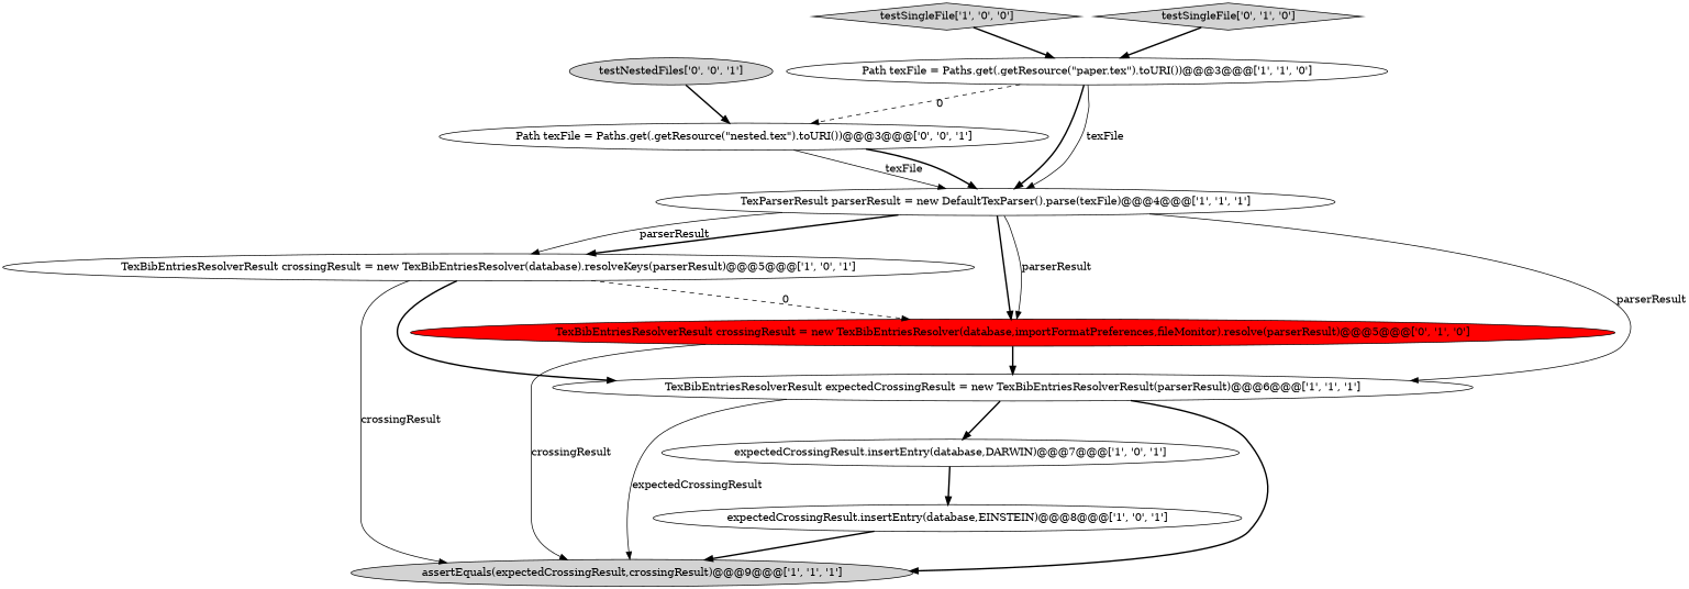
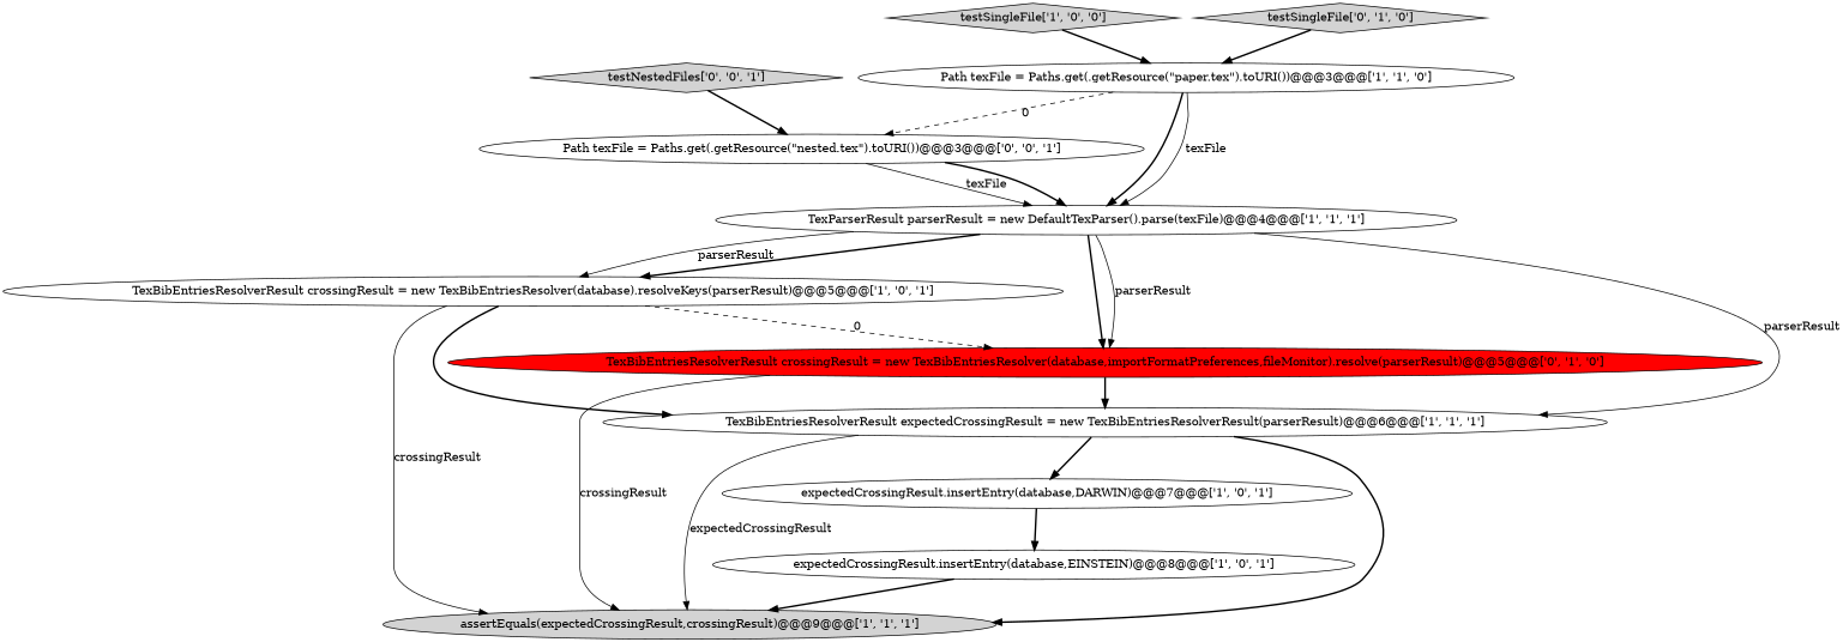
  digraph {
    fontname="DejaVu Serif"
    node [fillcolor=white shape=ellipse style=filled fontname="DejaVu Serif"]
    edge [style=bold fontname="DejaVu Serif"]
    n1 [fillcolor=lightgray label="assertEquals(expectedCrossingResult,crossingResult)@@@9@@@['1', '1', '1']"]
    n2 [label="TexBibEntriesResolverResult expectedCrossingResult = new TexBibEntriesResolverResult(parserResult)@@@6@@@['1', '1', '1']"]
    n3 [label="expectedCrossingResult.insertEntry(database,DARWIN)@@@7@@@['1', '0', '1']"]
    n4 [label="Path texFile = Paths.get(.getResource(\"paper.tex\").toURI())@@@3@@@['1', '1', '0']"]
    n5 [label="TexParserResult parserResult = new DefaultTexParser().parse(texFile)@@@4@@@['1', '1', '1']"]
    n6 [label="Path texFile = Paths.get(.getResource(\"nested.tex\").toURI())@@@3@@@['0', '0', '1']"]
    n7 [fillcolor=lightgray label="testSingleFile['1', '0', '0']" shape=diamond]
    n8 [label="expectedCrossingResult.insertEntry(database,EINSTEIN)@@@8@@@['1', '0', '1']"]
    n9 [fillcolor=red label="TexBibEntriesResolverResult crossingResult = new TexBibEntriesResolver(database,importFormatPreferences,fileMonitor).resolve(parserResult)@@@5@@@['0', '1', '0']"]
    n10 [label="TexBibEntriesResolverResult crossingResult = new TexBibEntriesResolver(database).resolveKeys(parserResult)@@@5@@@['1', '0', '1']"]
    n11 [fillcolor=lightgray label="testSingleFile['0', '1', '0']" shape=diamond]
-   n12 [fillcolor=lightgray label="testNestedFiles['0', '0', '1']"]
+   n12 [fillcolor=lightgray label="testNestedFiles['0', '0', '1']" shape=diamond]
    n2 -> n1
    n2 -> n1 [label=expectedCrossingResult style=solid]
    n2 -> n3
    n3 -> n8
    n4 -> n5
    n4 -> n5 [label=texFile style=solid]
    n4 -> n6 [label=0 style=dashed]
    n5 -> n2 [label=parserResult style=solid]
    n5 -> n9
    n5 -> n9 [label=parserResult style=solid]
    n5 -> n10
    n5 -> n10 [label=parserResult style=solid]
    n6 -> n5 [label=texFile style=solid]
    n6 -> n5
    n7 -> n4
    n8 -> n1
    n9 -> n1 [label=crossingResult style=solid]
    n9 -> n2
    n10 -> n1 [label=crossingResult style=solid]
    n10 -> n2
    n10 -> n9 [label=0 style=dashed]
    n11 -> n4
    n12 -> n6
  }
